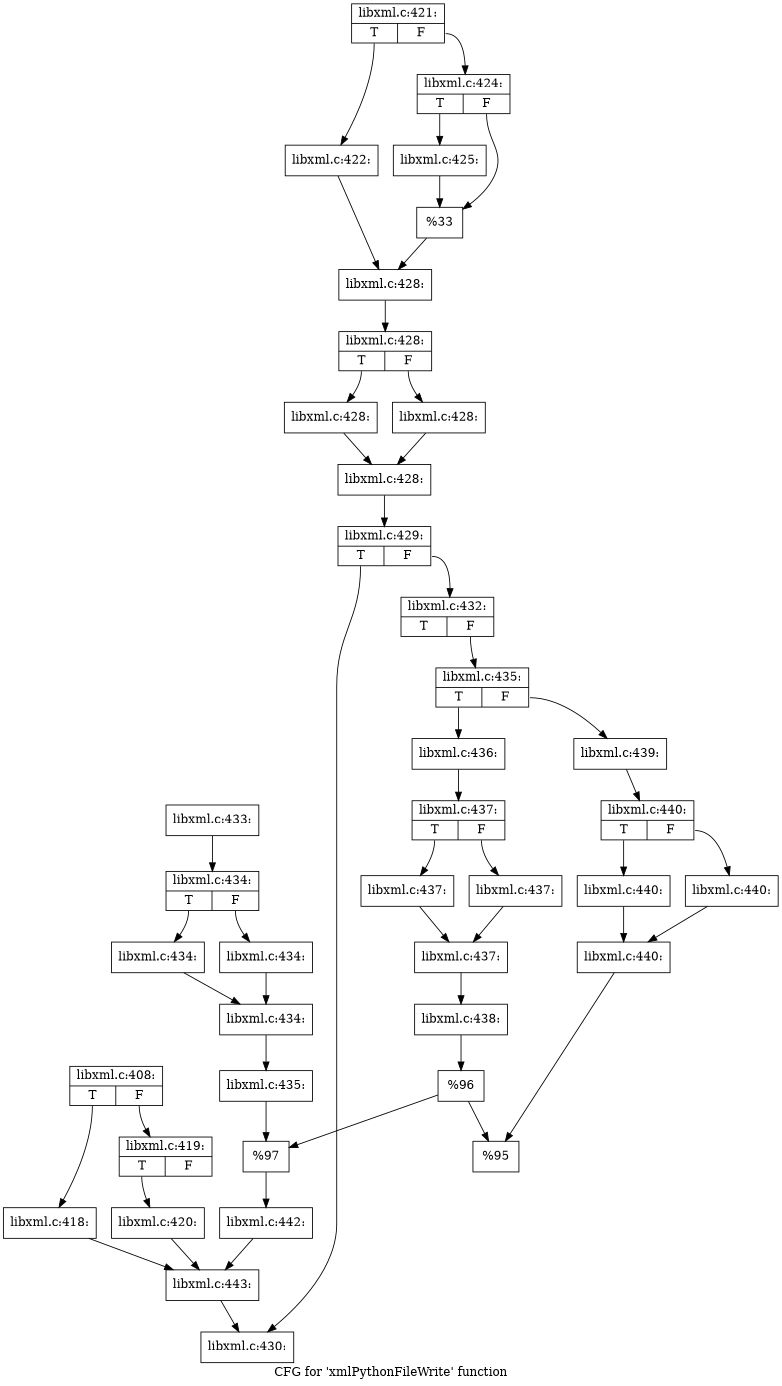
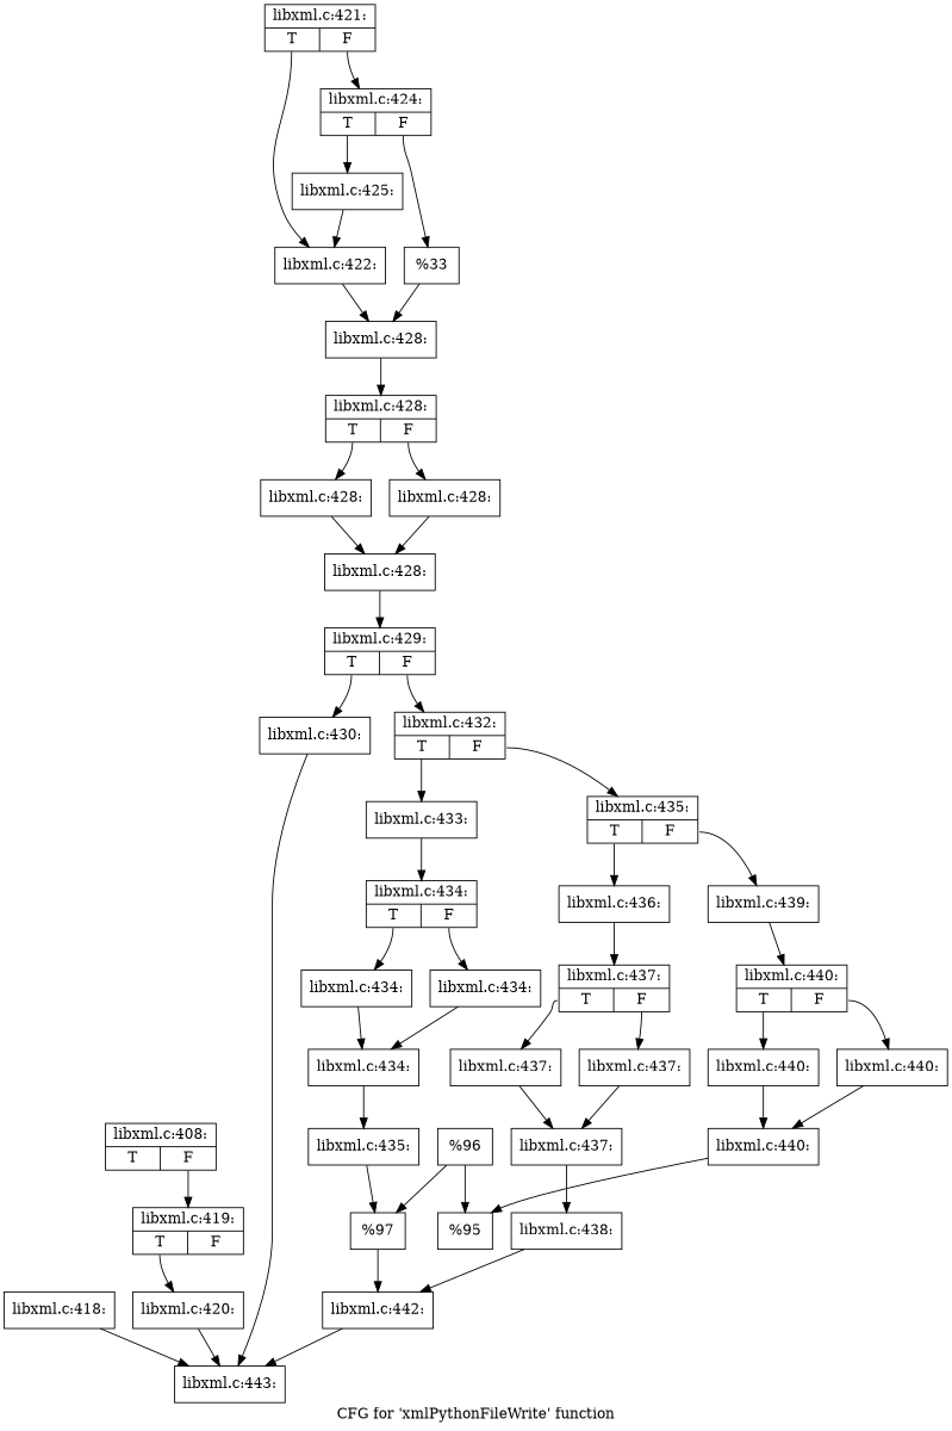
  digraph {
    label="CFG for 'xmlPythonFileWrite' function"
    node [shape=record]
    n1 [label="{libxml.c:408:|{<s0>T|<s1>F}}"]
    n2 [label="{libxml.c:418:}"]
    n3 [label="{libxml.c:419:|{<s0>T|<s1>F}}"]
    n4 [label="{libxml.c:443:}"]
    n5 [label="{libxml.c:420:}"]
    n6 [label="{libxml.c:421:|{<s0>T|<s1>F}}"]
    n7 [label="{libxml.c:422:}"]
    n8 [label="{libxml.c:424:|{<s0>T|<s1>F}}"]
    n9 [label="{libxml.c:428:}"]
    n10 [label="{libxml.c:425:}"]
    n11 [label="{%33}"]
    n12 [label="{libxml.c:428:|{<s0>T|<s1>F}}"]
    n13 [label="{libxml.c:428:}"]
    n14 [label="{libxml.c:428:}"]
    n15 [label="{libxml.c:428:}"]
    n16 [label="{libxml.c:429:|{<s0>T|<s1>F}}"]
    n17 [label="{libxml.c:430:}"]
    n18 [label="{libxml.c:432:|{<s0>T|<s1>F}}"]
    n19 [label="{libxml.c:433:}"]
    n20 [label="{libxml.c:435:|{<s0>T|<s1>F}}"]
    n21 [label="{libxml.c:434:|{<s0>T|<s1>F}}"]
    n22 [label="{libxml.c:436:}"]
    n23 [label="{libxml.c:439:}"]
    n24 [label="{libxml.c:434:}"]
    n25 [label="{libxml.c:434:}"]
    n26 [label="{libxml.c:437:|{<s0>T|<s1>F}}"]
    n27 [label="{libxml.c:440:|{<s0>T|<s1>F}}"]
    n28 [label="{libxml.c:434:}"]
    n29 [label="{libxml.c:435:}"]
    n30 [label="{%97}"]
    n31 [label="{libxml.c:442:}"]
    n32 [label="{libxml.c:437:}"]
    n33 [label="{libxml.c:437:}"]
    n34 [label="{libxml.c:440:}"]
    n35 [label="{libxml.c:440:}"]
    n36 [label="{libxml.c:437:}"]
    n37 [label="{libxml.c:438:}"]
    n38 [label="{%96}"]
    n39 [label="{%95}"]
    n40 [label="{libxml.c:440:}"]
-   n1 -> n2 [tailport=s0]
    n1 -> n3 [tailport=s1]
    n2 -> n4
    n3 -> n5 [tailport=s0]
    n5 -> n4
    n6 -> n7 [tailport=s0]
    n6 -> n8 [tailport=s1]
    n7 -> n9
    n8 -> n10 [tailport=s0]
    n8 -> n11 [tailport=s1]
    n9 -> n12
-   n10 -> n11
+   n10 -> n7
    n11 -> n9
    n12 -> n13 [tailport=s0]
    n12 -> n14 [tailport=s1]
    n13 -> n15
    n14 -> n15
    n15 -> n16
    n16 -> n17 [tailport=s0]
    n16 -> n18 [tailport=s1]
-   n4 -> n17
+   n17 -> n4
+   n18 -> n19 [tailport=s0]
    n18 -> n20 [tailport=s1]
    n19 -> n21
    n20 -> n22 [tailport=s0]
    n20 -> n23 [tailport=s1]
    n21 -> n24 [tailport=s0]
    n21 -> n25 [tailport=s1]
    n22 -> n26
    n23 -> n27
    n24 -> n28
    n25 -> n28
    n26 -> n32 [tailport=s0]
    n26 -> n33 [tailport=s1]
    n27 -> n34 [tailport=s0]
    n27 -> n35 [tailport=s1]
    n28 -> n29
    n29 -> n30
    n30 -> n31
    n31 -> n4
    n32 -> n36
    n33 -> n36
    n34 -> n40
    n35 -> n40
    n36 -> n37
-   n37 -> n38
+   n37 -> n31
    n38 -> n30
    n38 -> n39
    n40 -> n39
  }
